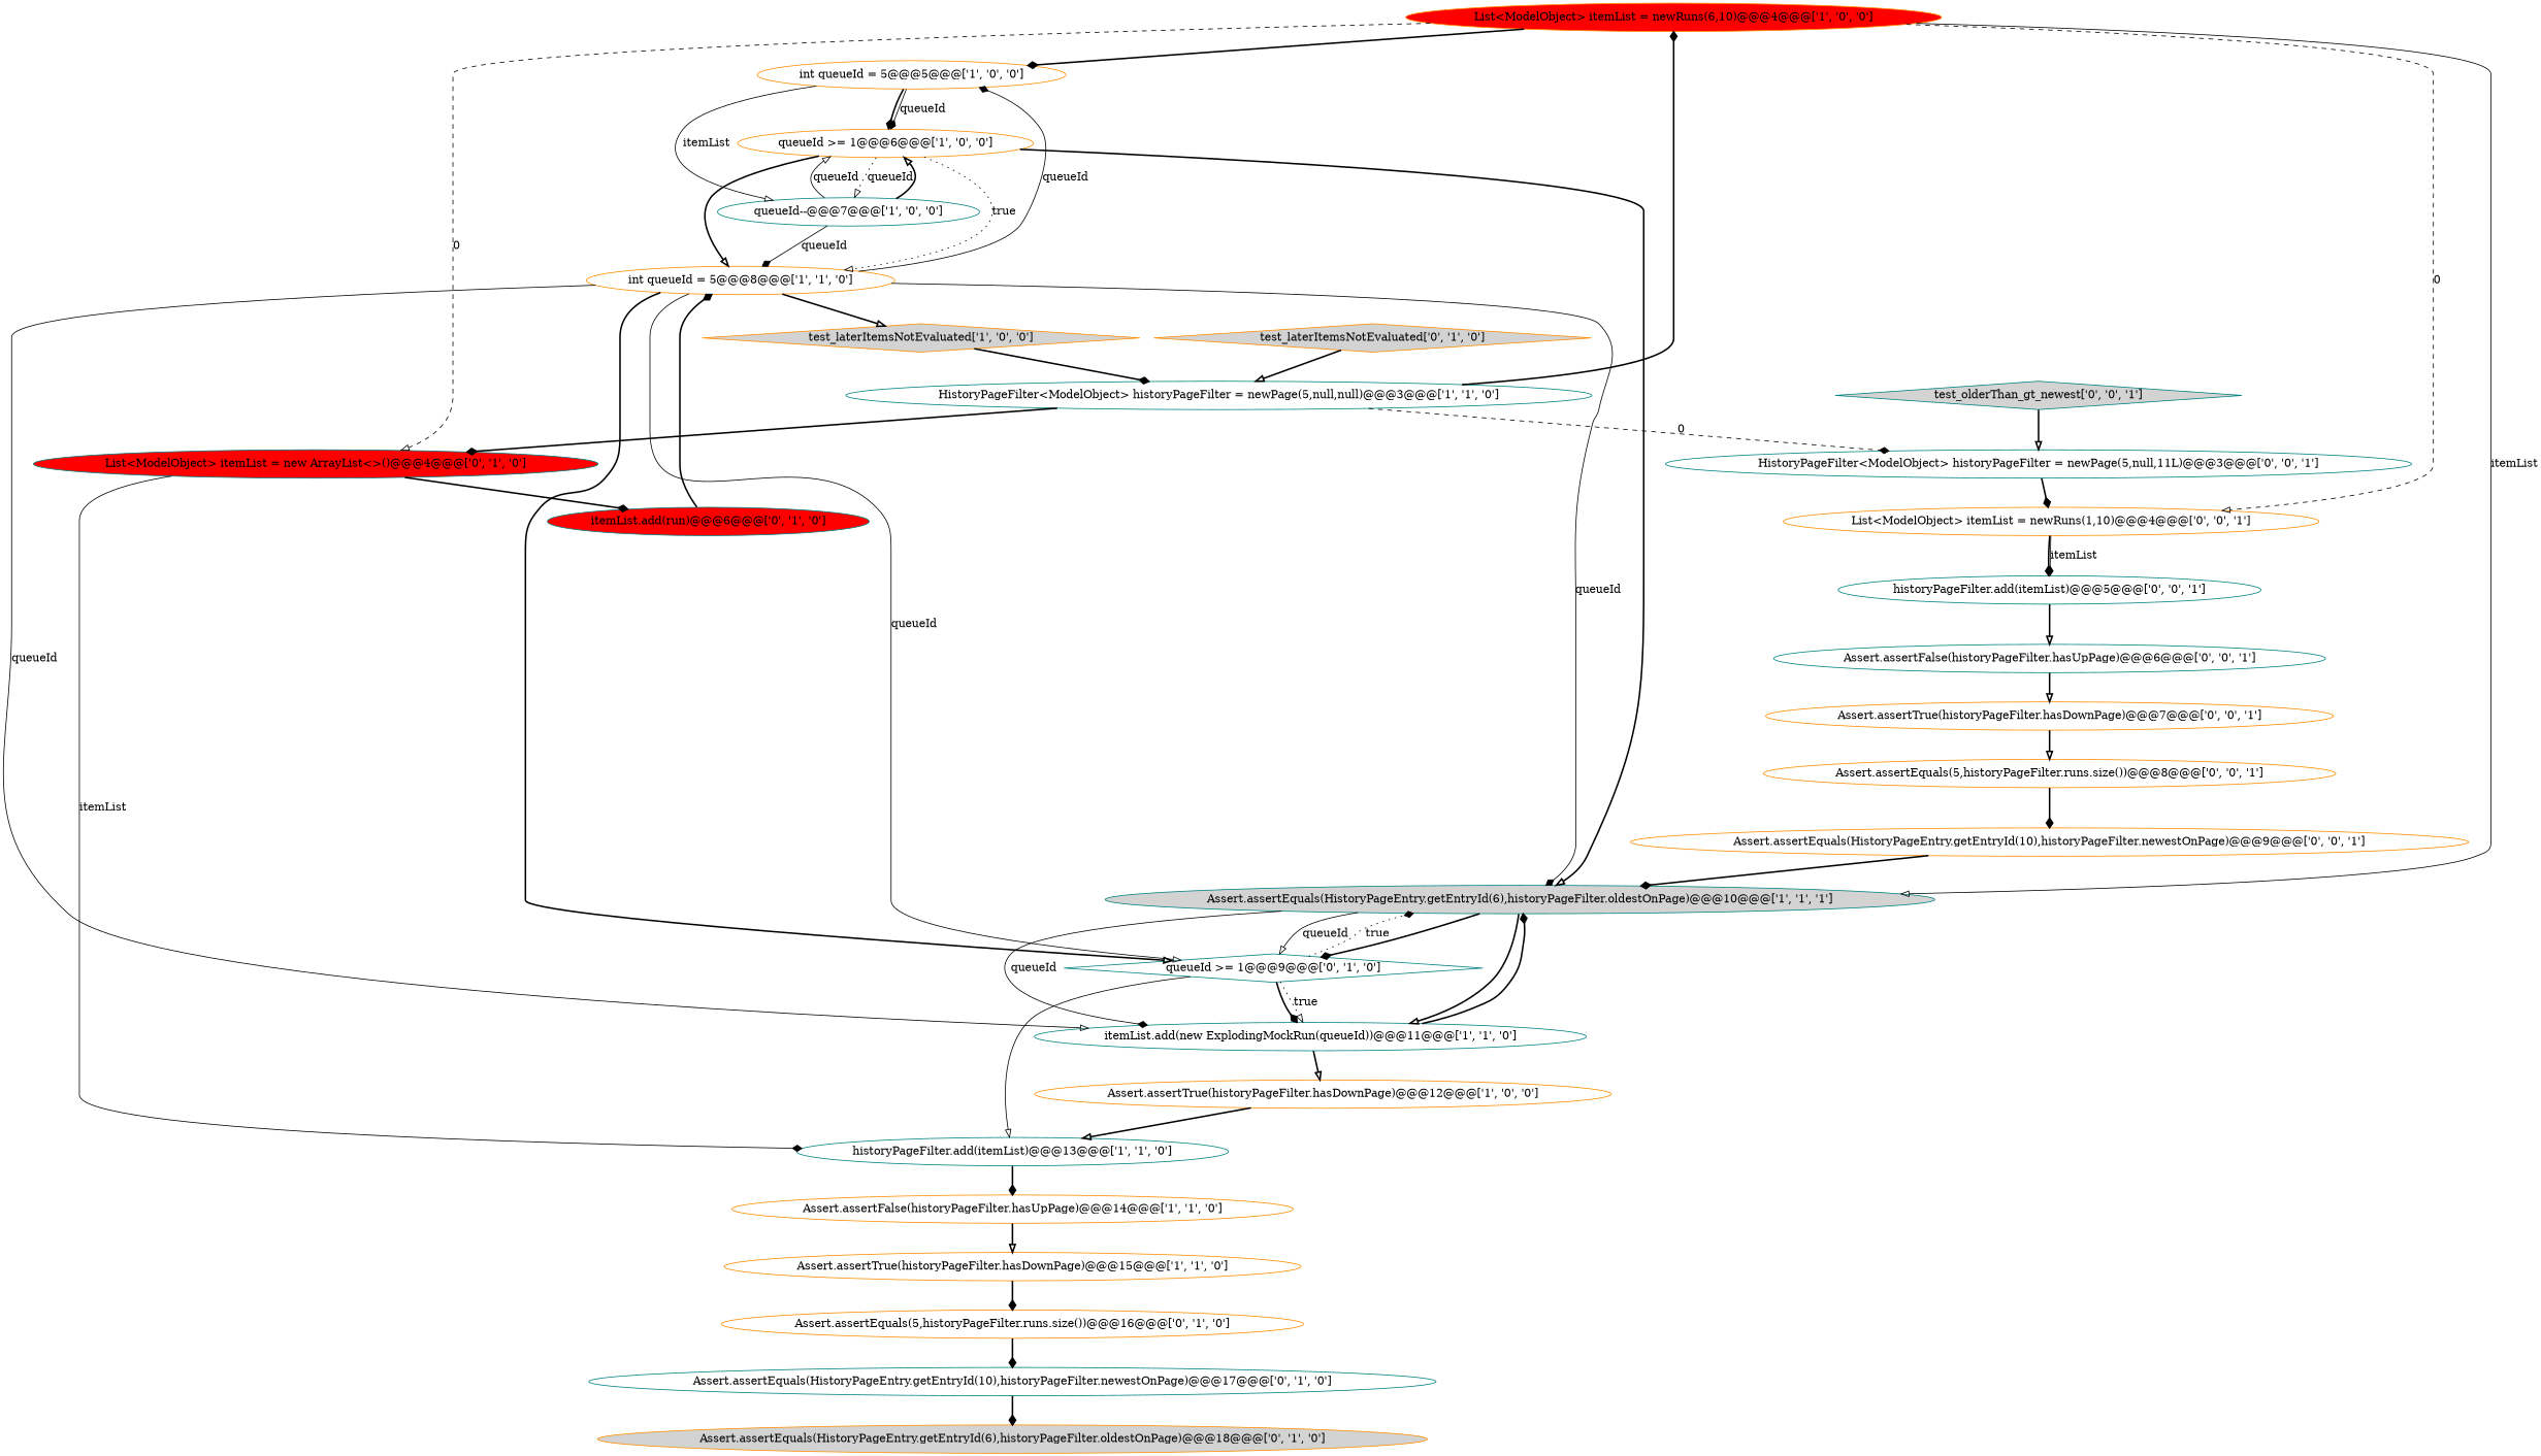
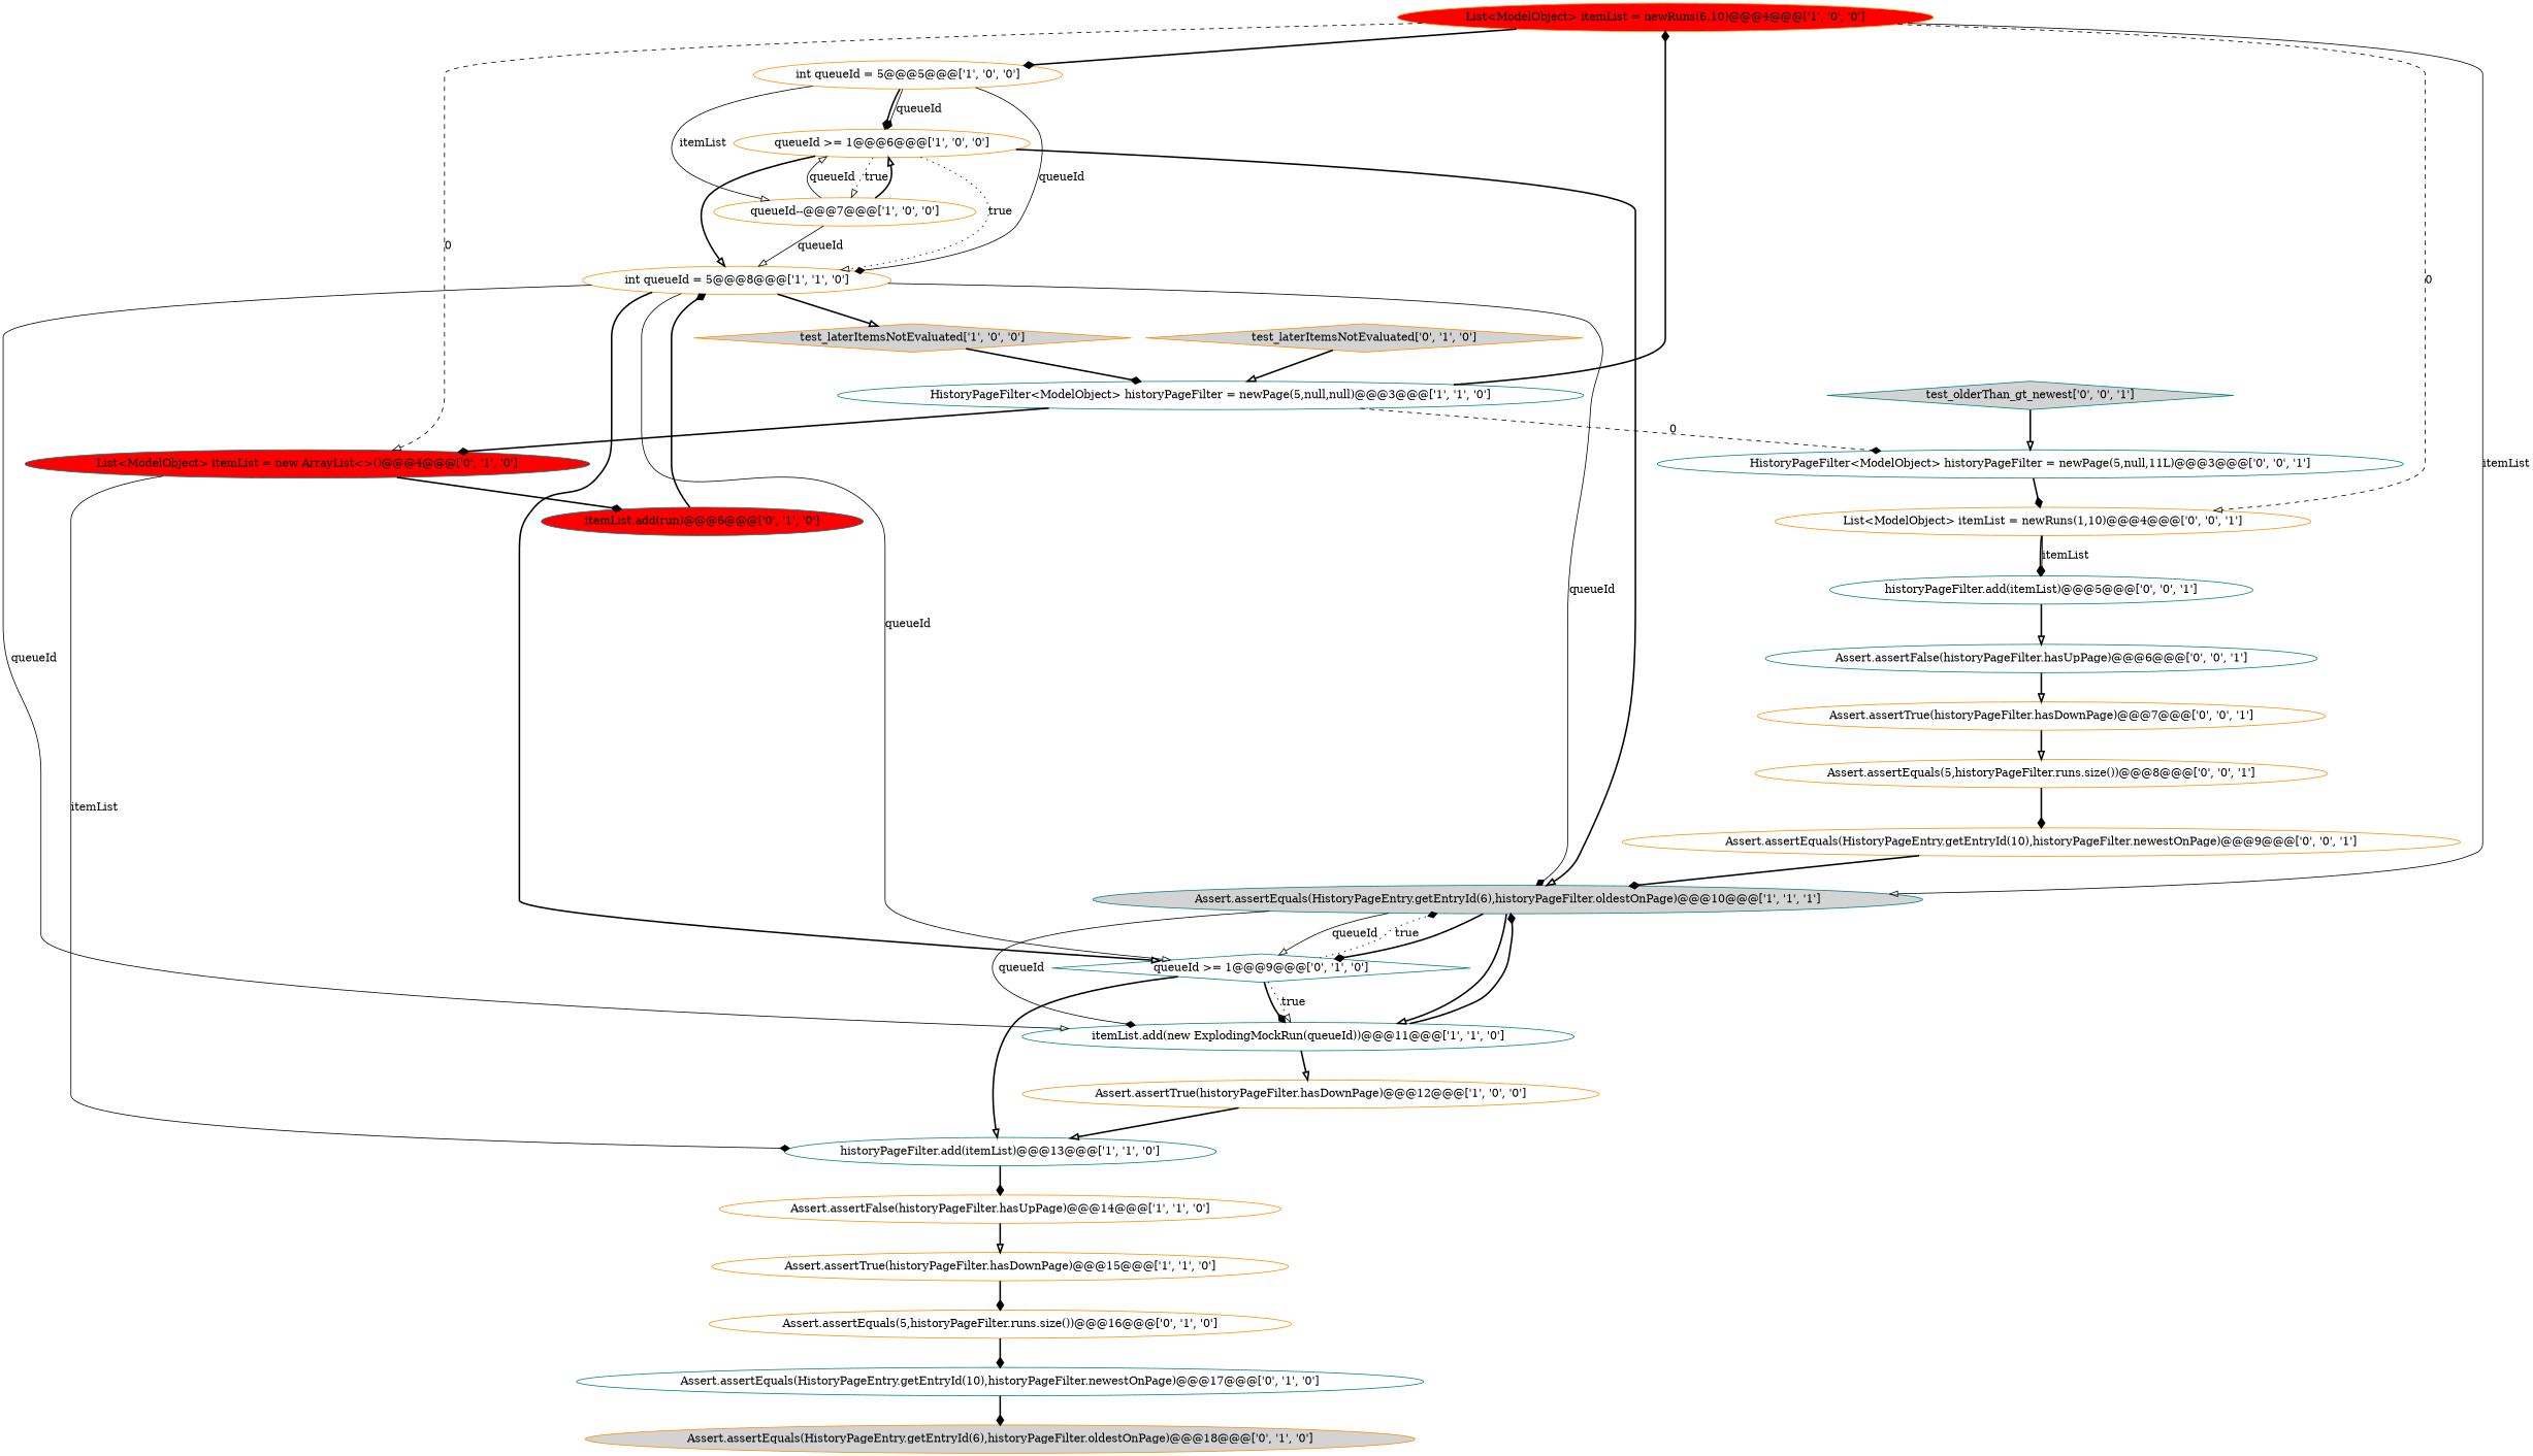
  digraph {
    node [color=darkorange fillcolor=white shape=ellipse style=filled]
    edge [arrowhead=onormal style=bold]
    n1 [fillcolor=red label="List<ModelObject> itemList = newRuns(6,10)@@@4@@@['1', '0', '0']"]
    n2 [label="int queueId = 5@@@5@@@['1', '0', '0']"]
    n3 [label="List<ModelObject> itemList = newRuns(1,10)@@@4@@@['0', '0', '1']"]
    n4 [color=teal fillcolor=lightgray label="Assert.assertEquals(HistoryPageEntry.getEntryId(6),historyPageFilter.oldestOnPage)@@@10@@@['1', '1', '1']"]
    n5 [color=teal fillcolor=red label="List<ModelObject> itemList = new ArrayList<>()@@@4@@@['0', '1', '0']"]
    n6 [label="int queueId = 5@@@8@@@['1', '1', '0']"]
    n7 [label="queueId >= 1@@@6@@@['1', '0', '0']"]
-   n8 [color=teal label="queueId--@@@7@@@['1', '0', '0']"]
+   n8 [label="queueId--@@@7@@@['1', '0', '0']"]
    n9 [color=teal label="historyPageFilter.add(itemList)@@@5@@@['0', '0', '1']"]
    n10 [color=teal label="itemList.add(new ExplodingMockRun(queueId))@@@11@@@['1', '1', '0']"]
    n11 [color=teal label="queueId >= 1@@@9@@@['0', '1', '0']" shape=diamond]
    n12 [color=teal label="historyPageFilter.add(itemList)@@@13@@@['1', '1', '0']"]
    n13 [color=teal fillcolor=red label="itemList.add(run)@@@6@@@['0', '1', '0']"]
    n14 [fillcolor=lightgray label="test_laterItemsNotEvaluated['1', '0', '0']" shape=diamond]
    n15 [color=teal label="HistoryPageFilter<ModelObject> historyPageFilter = newPage(5,null,null)@@@3@@@['1', '1', '0']"]
    n16 [color=teal label="HistoryPageFilter<ModelObject> historyPageFilter = newPage(5,null,11L)@@@3@@@['0', '0', '1']"]
    n17 [label="Assert.assertFalse(historyPageFilter.hasUpPage)@@@14@@@['1', '1', '0']"]
    n18 [label="Assert.assertTrue(historyPageFilter.hasDownPage)@@@15@@@['1', '1', '0']"]
    n19 [color=teal label="Assert.assertFalse(historyPageFilter.hasUpPage)@@@6@@@['0', '0', '1']"]
    n20 [label="Assert.assertTrue(historyPageFilter.hasDownPage)@@@7@@@['0', '0', '1']"]
    n21 [label="Assert.assertEquals(5,historyPageFilter.runs.size())@@@8@@@['0', '0', '1']"]
    n22 [label="Assert.assertEquals(HistoryPageEntry.getEntryId(10),historyPageFilter.newestOnPage)@@@9@@@['0', '0', '1']"]
    n23 [label="Assert.assertTrue(historyPageFilter.hasDownPage)@@@12@@@['1', '0', '0']"]
    n24 [label="Assert.assertEquals(5,historyPageFilter.runs.size())@@@16@@@['0', '1', '0']"]
    n25 [color=teal label="Assert.assertEquals(HistoryPageEntry.getEntryId(10),historyPageFilter.newestOnPage)@@@17@@@['0', '1', '0']"]
    n26 [fillcolor=lightgray label="Assert.assertEquals(HistoryPageEntry.getEntryId(6),historyPageFilter.oldestOnPage)@@@18@@@['0', '1', '0']"]
    n27 [color=teal fillcolor=lightgray label="test_olderThan_gt_newest['0', '0', '1']" shape=diamond]
    n28 [fillcolor=lightgray label="test_laterItemsNotEvaluated['0', '1', '0']" shape=diamond]
    n1 -> n2 [arrowhead=diamond]
    n1 -> n3 [label=0 style=dashed]
    n1 -> n4 [label=itemList style=solid]
    n1 -> n5 [label=0 style=dashed]
-   n6 -> n2 [arrowhead=diamond label=queueId style=solid]
+   n2 -> n6 [arrowhead=diamond label=queueId style=solid]
    n2 -> n7 [arrowhead=diamond]
    n2 -> n7 [arrowhead=diamond label=queueId style=solid]
    n2 -> n8 [label=itemList style=solid]
    n3 -> n9 [arrowhead=diamond label=itemList style=solid]
    n3 -> n9 [arrowhead=diamond]
    n4 -> n10
    n4 -> n10 [arrowhead=diamond label=queueId style=solid]
    n4 -> n11 [arrowhead=diamond]
    n4 -> n11 [label=queueId style=solid]
    n5 -> n12 [arrowhead=diamond label=itemList style=solid]
    n5 -> n13 [arrowhead=diamond]
    n6 -> n4 [arrowhead=diamond label=queueId style=solid]
    n6 -> n10 [label=queueId style=solid]
    n6 -> n11
    n6 -> n11 [label=queueId style=solid]
    n6 -> n14
    n7 -> n4
    n7 -> n6 [label=true style=dotted]
    n7 -> n6
-   n7 -> n8 [label=queueId style=dotted]
-   n8 -> n6 [arrowhead=diamond label=queueId style=solid]
+   n7 -> n8 [label=true style=dotted]
+   n8 -> n6 [label=queueId style=solid]
    n8 -> n7
    n8 -> n7 [label=queueId style=solid]
    n9 -> n19
    n10 -> n4 [arrowhead=diamond]
    n10 -> n23
    n11 -> n4 [arrowhead=diamond label=true style=dotted]
    n11 -> n10 [label=true style=dotted]
    n11 -> n10 [arrowhead=diamond]
-   n11 -> n12 [style=solid]
+   n11 -> n12
    n12 -> n17 [arrowhead=diamond]
    n13 -> n6 [arrowhead=diamond]
    n14 -> n15 [arrowhead=diamond]
    n15 -> n1 [arrowhead=diamond]
    n15 -> n5 [arrowhead=diamond]
    n15 -> n16 [arrowhead=diamond label=0 style=dashed]
    n16 -> n3 [arrowhead=diamond]
    n17 -> n18
    n18 -> n24 [arrowhead=diamond]
    n19 -> n20
    n20 -> n21
    n21 -> n22 [arrowhead=diamond]
    n22 -> n4 [arrowhead=diamond]
    n23 -> n12
    n24 -> n25 [arrowhead=diamond]
    n25 -> n26 [arrowhead=diamond]
    n27 -> n16
    n28 -> n15
  }
